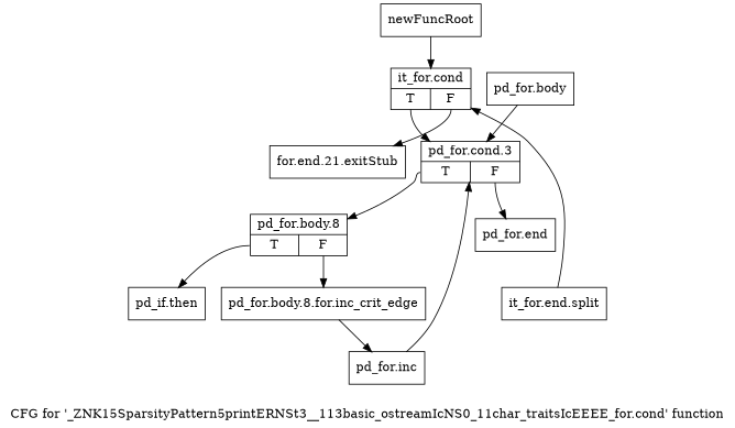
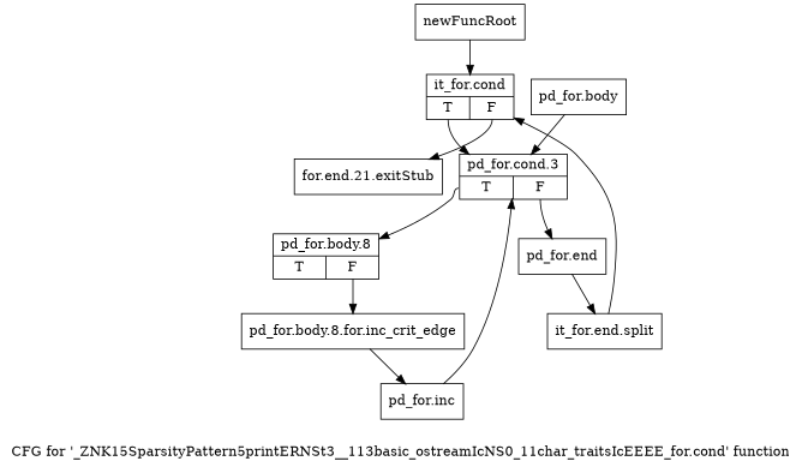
  digraph {
    label="CFG for '_ZNK15SparsityPattern5printERNSt3__113basic_ostreamIcNS0_11char_traitsIcEEEE_for.cond' function"
    node [shape=record]
    n1 [label="{newFuncRoot}"]
    n2 [label="{it_for.cond|{<s0>T|<s1>F}}"]
    n3 [label="{for.end.21.exitStub}"]
    n4 [label="{pd_for.cond.3|{<s0>T|<s1>F}}"]
    n5 [label="{pd_for.body}"]
    n6 [label="{pd_for.body.8|{<s0>T|<s1>F}}"]
    n7 [label="{pd_for.end}"]
-   n8 [label="{pd_if.then}"]
    n9 [label="{pd_for.body.8.for.inc_crit_edge}"]
    n10 [label="{it_for.end.split}"]
    n11 [label="{pd_for.inc}"]
    n1 -> n2
    n2 -> n3 [tailport=s1]
    n2 -> n4 [tailport=s0]
    n4 -> n6 [tailport=s0]
    n4 -> n7 [tailport=s1]
    n5 -> n4
-   n6 -> n8 [tailport=s0]
    n6 -> n9 [tailport=s1]
+   n7 -> n10
    n9 -> n11
    n10 -> n2
    n11 -> n4
  }
